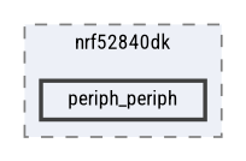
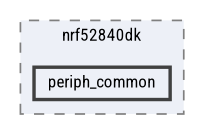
  digraph {
    compound=true
    rankdir=LR
    fontname="Roboto Condensed"
-   n1 [color=grey25 fillcolor="#edf0f7" fontname="Roboto Condensed" fontsize=10 height=0.2 label=periph_periph shape=box style="filled,bold" width=0.4]
+   n1 [color=grey25 fillcolor="#edf0f7" fontname="Roboto Condensed" fontsize=10 height=0.2 label=periph_common shape=box style="filled,bold" width=0.4]
    subgraph cluster_1 {
      bgcolor="#edf0f7"
      fontsize=10
      label=nrf52840dk
      pencolor=grey50
      style="filled,dashed"
      n1
    }
  }
